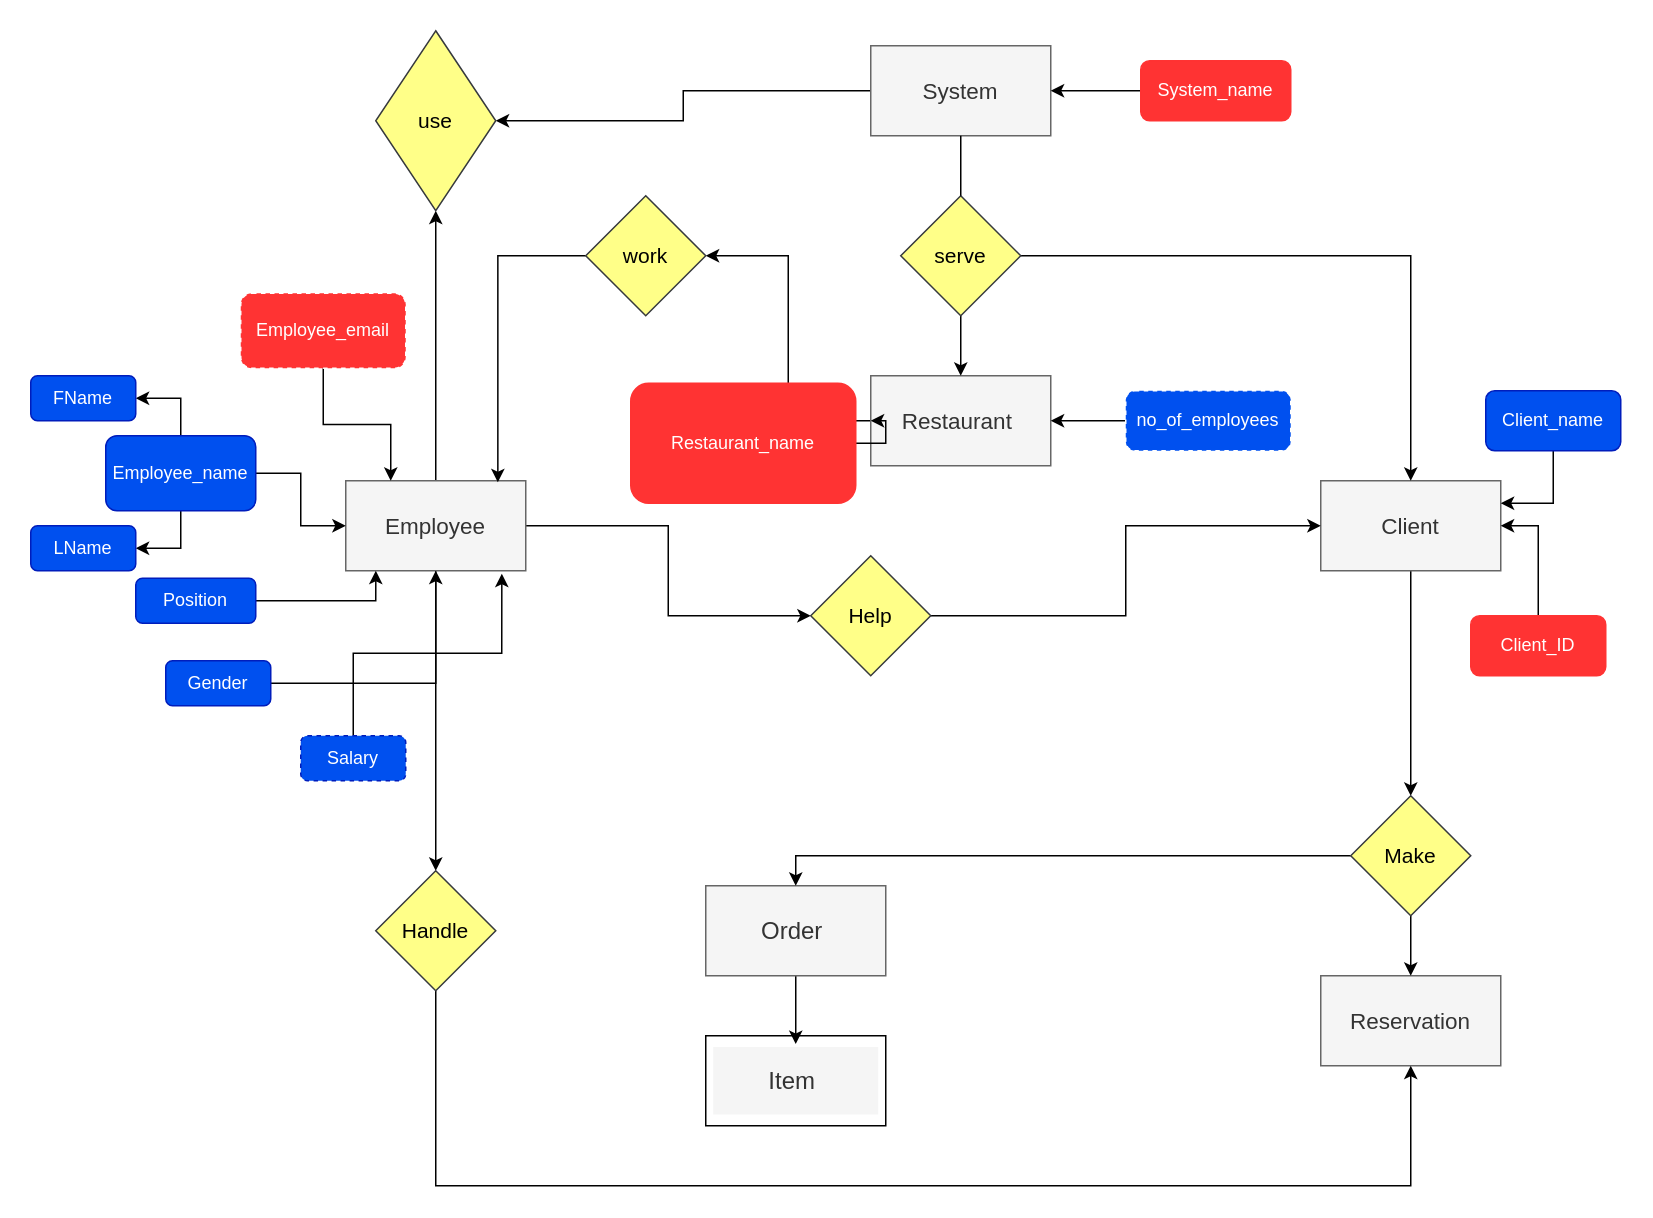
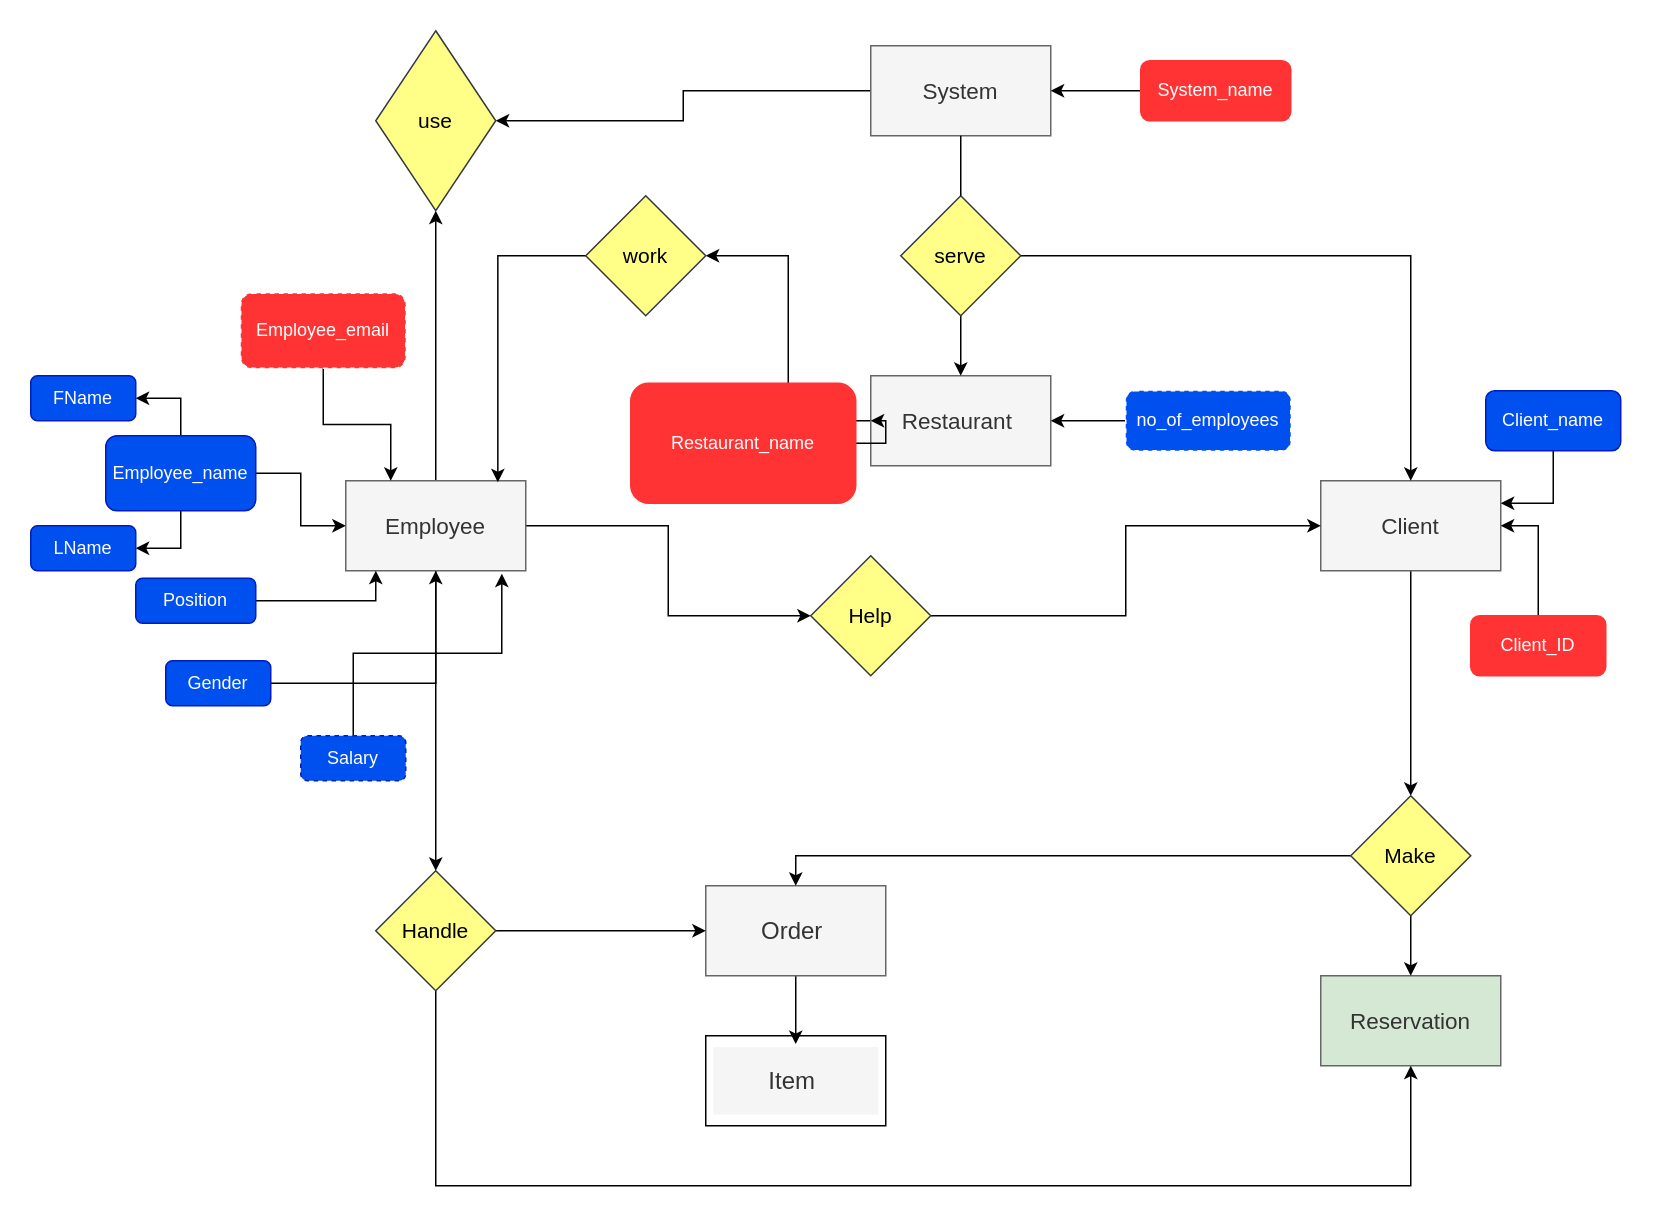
  <mxCell id="0" />
  <mxCell id="1" parent="0" />
  <mxCell id="2" style="edgeStyle=orthogonalEdgeStyle;rounded=0;orthogonalLoop=1;jettySize=auto;html=1;entryX=1;entryY=0.5;entryDx=0;entryDy=0;fontSize=14;fontColor=#FFFFFF;" edge="1" parent="1" source="3" target="43"><mxGeometry relative="1" as="geometry" /></mxCell>
  <mxCell id="3" value="&lt;font style=&quot;font-size: 15px&quot;&gt;Restaurant&amp;nbsp;&lt;/font&gt;" style="rounded=0;whiteSpace=wrap;html=1;fillColor=#f5f5f5;strokeColor=#666666;fontColor=#333333;fontSize=14;" parent="1" vertex="1"><mxGeometry x="580" y="250" width="120" height="60" as="geometry" /></mxCell>
  <mxCell id="4" style="edgeStyle=orthogonalEdgeStyle;rounded=0;orthogonalLoop=1;jettySize=auto;html=1;entryX=0.5;entryY=1;entryDx=0;entryDy=0;fontColor=#FFFFFF;" edge="1" parent="1" source="7" target="41"><mxGeometry relative="1" as="geometry" /></mxCell>
  <mxCell id="5" style="edgeStyle=orthogonalEdgeStyle;rounded=0;orthogonalLoop=1;jettySize=auto;html=1;entryX=0;entryY=0.5;entryDx=0;entryDy=0;fontSize=14;fontColor=#000000;" edge="1" parent="1" source="7" target="45"><mxGeometry relative="1" as="geometry" /></mxCell>
  <mxCell id="6" style="edgeStyle=orthogonalEdgeStyle;rounded=0;orthogonalLoop=1;jettySize=auto;html=1;fontSize=14;fontColor=#000000;" edge="1" parent="1" source="7" target="55"><mxGeometry relative="1" as="geometry"><mxPoint x="290" y="570" as="targetPoint" /></mxGeometry></mxCell>
  <mxCell id="7" value="&lt;font style=&quot;font-size: 15px&quot;&gt;Employee&lt;/font&gt;" style="rounded=0;whiteSpace=wrap;html=1;fillColor=#f5f5f5;strokeColor=#666666;fontColor=#333333;fontSize=14;" parent="1" vertex="1"><mxGeometry x="230" y="320" width="120" height="60" as="geometry" /></mxCell>
  <mxCell id="8" style="edgeStyle=orthogonalEdgeStyle;rounded=0;orthogonalLoop=1;jettySize=auto;html=1;entryX=0.5;entryY=0;entryDx=0;entryDy=0;fontSize=12;fontColor=#000000;" edge="1" parent="1" source="9" target="50"><mxGeometry relative="1" as="geometry" /></mxCell>
  <mxCell id="9" value="&lt;font style=&quot;font-size: 15px&quot;&gt;Client&lt;/font&gt;" style="rounded=0;whiteSpace=wrap;html=1;fillColor=#f5f5f5;strokeColor=#666666;fontColor=#333333;fontSize=14;" parent="1" vertex="1"><mxGeometry x="880" y="320" width="120" height="60" as="geometry" /></mxCell>
  <mxCell id="10" value="" style="edgeStyle=orthogonalEdgeStyle;rounded=0;orthogonalLoop=1;jettySize=auto;html=1;fontSize=14;fontColor=#000000;" edge="1" parent="1" source="11" target="51"><mxGeometry relative="1" as="geometry" /></mxCell>
  <mxCell id="11" value="Order&amp;nbsp;" style="rounded=0;whiteSpace=wrap;html=1;fillColor=#f5f5f5;strokeColor=#666666;fontColor=#333333;fontSize=16;" parent="1" vertex="1"><mxGeometry x="470" y="590" width="120" height="60" as="geometry" /></mxCell>
- <mxCell id="12" value="&lt;font style=&quot;font-size: 15px&quot;&gt;Reservation&lt;/font&gt;" style="rounded=0;whiteSpace=wrap;html=1;fillColor=#f5f5f5;strokeColor=#666666;fontColor=#333333;fontSize=14;" parent="1" vertex="1"><mxGeometry x="880" y="650" width="120" height="60" as="geometry" /></mxCell>
+ <mxCell id="12" value="&lt;font style=&quot;font-size: 15px&quot;&gt;Reservation&lt;/font&gt;" style="rounded=0;whiteSpace=wrap;html=1;fillColor=#d5e8d4;strokeColor=#666666;fontColor=#333333;fontSize=14;" parent="1" vertex="1"><mxGeometry x="880" y="650" width="120" height="60" as="geometry" /></mxCell>
  <mxCell id="13" style="edgeStyle=orthogonalEdgeStyle;rounded=0;orthogonalLoop=1;jettySize=auto;html=1;exitX=0.5;exitY=1;exitDx=0;exitDy=0;entryX=0.5;entryY=0;entryDx=0;entryDy=0;startArrow=none;" parent="1" source="17" target="3" edge="1"><mxGeometry relative="1" as="geometry" /></mxCell>
  <mxCell id="14" style="edgeStyle=orthogonalEdgeStyle;rounded=0;orthogonalLoop=1;jettySize=auto;html=1;entryX=1;entryY=0.5;entryDx=0;entryDy=0;fontColor=#FFFFFF;" edge="1" parent="1" source="15" target="41"><mxGeometry relative="1" as="geometry" /></mxCell>
  <mxCell id="15" value="&lt;font style=&quot;font-size: 15px&quot;&gt;System&lt;/font&gt;" style="rounded=0;whiteSpace=wrap;html=1;fillColor=#f5f5f5;strokeColor=#666666;fontColor=#333333;fontSize=14;" parent="1" vertex="1"><mxGeometry x="580" width="120" height="60" as="geometry" y="30" /></mxCell>
  <mxCell id="16" style="edgeStyle=orthogonalEdgeStyle;rounded=0;orthogonalLoop=1;jettySize=auto;html=1;entryX=0.5;entryY=0;entryDx=0;entryDy=0;fontColor=#FFFFFF;" edge="1" parent="1" source="17" target="9"><mxGeometry relative="1" as="geometry" /></mxCell>
  <mxCell id="17" value="serve" style="rhombus;whiteSpace=wrap;html=1;fillColor=#ffff88;strokeColor=#36393d;fontColor=#000000;fontSize=14;" parent="1" vertex="1"><mxGeometry x="600" y="130" width="80" height="80" as="geometry" /></mxCell>
  <mxCell id="18" value="" style="edgeStyle=orthogonalEdgeStyle;rounded=0;orthogonalLoop=1;jettySize=auto;html=1;exitX=0.5;exitY=1;exitDx=0;exitDy=0;entryX=0.5;entryY=0;entryDx=0;entryDy=0;endArrow=none;" parent="1" source="15" target="17" edge="1"><mxGeometry relative="1" as="geometry"><mxPoint x="640" y="90" as="sourcePoint" /><mxPoint x="640" y="150" as="targetPoint" /></mxGeometry></mxCell>
  <mxCell id="19" style="edgeStyle=orthogonalEdgeStyle;rounded=0;orthogonalLoop=1;jettySize=auto;html=1;entryX=1;entryY=0.5;entryDx=0;entryDy=0;fontColor=#FFFFFF;" edge="1" parent="1" source="20" target="15"><mxGeometry relative="1" as="geometry" /></mxCell>
  <mxCell id="20" value="System_name" style="rounded=1;whiteSpace=wrap;html=1;fontColor=#ffffff;strokeColor=#FF3333;fillColor=#FF3333;" vertex="1" parent="1"><mxGeometry x="760" y="40" width="100" height="40" as="geometry" /></mxCell>
  <mxCell id="21" style="edgeStyle=orthogonalEdgeStyle;rounded=0;orthogonalLoop=1;jettySize=auto;html=1;entryX=0;entryY=0.5;entryDx=0;entryDy=0;fontColor=#000000;" edge="1" parent="1" source="22" target="3"><mxGeometry relative="1" as="geometry" /></mxCell>
  <mxCell id="22" value="Restaurant_name" style="rounded=1;whiteSpace=wrap;html=1;fillColor=#FF3333;fontColor=#FFFFFF;strokeWidth=1;strokeColor=#FF3333;" vertex="1" parent="1"><mxGeometry x="420" y="255" width="150" height="80" as="geometry" /></mxCell>
  <mxCell id="23" style="edgeStyle=orthogonalEdgeStyle;rounded=0;orthogonalLoop=1;jettySize=auto;html=1;entryX=1;entryY=0.5;entryDx=0;entryDy=0;fontColor=#FFFFFF;" edge="1" parent="1" source="24" target="3"><mxGeometry relative="1" as="geometry" /></mxCell>
  <mxCell id="24" value="no_of_employees" style="rounded=1;whiteSpace=wrap;html=1;fontColor=#ffffff;strokeWidth=1;fillColor=#0050ef;dashed=1;strokeColor=#FFFFFF;" vertex="1" parent="1"><mxGeometry x="750" y="260" width="110" height="40" as="geometry" /></mxCell>
  <mxCell id="25" style="edgeStyle=orthogonalEdgeStyle;rounded=0;orthogonalLoop=1;jettySize=auto;html=1;entryX=0;entryY=0.5;entryDx=0;entryDy=0;fontColor=#FFFFFF;" edge="1" parent="1" source="28" target="7"><mxGeometry relative="1" as="geometry" /></mxCell>
  <mxCell id="26" style="edgeStyle=orthogonalEdgeStyle;rounded=0;orthogonalLoop=1;jettySize=auto;html=1;entryX=1;entryY=0.5;entryDx=0;entryDy=0;fontSize=12;fontColor=#000000;" edge="1" parent="1" source="28" target="46"><mxGeometry relative="1" as="geometry" /></mxCell>
  <mxCell id="27" style="edgeStyle=orthogonalEdgeStyle;rounded=0;orthogonalLoop=1;jettySize=auto;html=1;entryX=1;entryY=0.5;entryDx=0;entryDy=0;fontSize=12;fontColor=#000000;" edge="1" parent="1" source="28" target="47"><mxGeometry relative="1" as="geometry" /></mxCell>
  <mxCell id="28" value="Employee_name" style="rounded=1;whiteSpace=wrap;html=1;fontColor=#ffffff;strokeColor=#001DBC;strokeWidth=1;fillColor=#0050ef;" vertex="1" parent="1"><mxGeometry x="70" y="290" width="100" height="50" as="geometry" /></mxCell>
  <mxCell id="29" style="edgeStyle=orthogonalEdgeStyle;rounded=0;orthogonalLoop=1;jettySize=auto;html=1;entryX=0.25;entryY=0;entryDx=0;entryDy=0;fontColor=#FFFFFF;" edge="1" parent="1" source="30" target="7"><mxGeometry relative="1" as="geometry" /></mxCell>
  <mxCell id="30" value="Employee_email" style="rounded=1;whiteSpace=wrap;html=1;dashed=1;fontColor=#FFFFFF;strokeColor=#FFFFFF;strokeWidth=1;fillColor=#FF3333;" vertex="1" parent="1"><mxGeometry x="160" y="195" width="110" height="50" as="geometry" /></mxCell>
  <mxCell id="31" style="edgeStyle=orthogonalEdgeStyle;rounded=0;orthogonalLoop=1;jettySize=auto;html=1;entryX=0.167;entryY=1;entryDx=0;entryDy=0;entryPerimeter=0;fontColor=#FFFFFF;" edge="1" parent="1" source="32" target="7"><mxGeometry relative="1" as="geometry" /></mxCell>
  <mxCell id="32" value="Position" style="rounded=1;whiteSpace=wrap;html=1;fontColor=#ffffff;strokeColor=#001DBC;strokeWidth=1;fillColor=#0050ef;" vertex="1" parent="1"><mxGeometry x="90" y="385" width="80" height="30" as="geometry" /></mxCell>
  <mxCell id="33" style="edgeStyle=orthogonalEdgeStyle;rounded=0;orthogonalLoop=1;jettySize=auto;html=1;entryX=0.5;entryY=1;entryDx=0;entryDy=0;fontColor=#FFFFFF;" edge="1" parent="1" source="34" target="7"><mxGeometry relative="1" as="geometry" /></mxCell>
  <mxCell id="34" value="Gender" style="rounded=1;whiteSpace=wrap;html=1;fontColor=#ffffff;strokeColor=#001DBC;strokeWidth=1;fillColor=#0050ef;" vertex="1" parent="1"><mxGeometry x="110" y="440" width="70" height="30" as="geometry" /></mxCell>
  <mxCell id="35" style="edgeStyle=orthogonalEdgeStyle;rounded=0;orthogonalLoop=1;jettySize=auto;html=1;entryX=1;entryY=0.5;entryDx=0;entryDy=0;fontColor=#FFFFFF;" edge="1" parent="1" source="36" target="9"><mxGeometry relative="1" as="geometry" /></mxCell>
  <mxCell id="36" value="Client_ID" style="rounded=1;whiteSpace=wrap;html=1;fontColor=#FFFFFF;strokeWidth=1;fillColor=#FF3333;strokeColor=#FF3333;" vertex="1" parent="1"><mxGeometry x="980" y="410" width="90" height="40" as="geometry" /></mxCell>
  <mxCell id="37" style="edgeStyle=orthogonalEdgeStyle;rounded=0;orthogonalLoop=1;jettySize=auto;html=1;entryX=0.867;entryY=1.033;entryDx=0;entryDy=0;entryPerimeter=0;fontColor=#FFFFFF;" edge="1" parent="1" source="38" target="7"><mxGeometry relative="1" as="geometry" /></mxCell>
  <mxCell id="38" value="Salary" style="rounded=1;whiteSpace=wrap;html=1;fontColor=#ffffff;strokeColor=#001DBC;strokeWidth=1;fillColor=#0050ef;dashed=1;" vertex="1" parent="1"><mxGeometry x="200" y="490" width="70" height="30" as="geometry" /></mxCell>
  <mxCell id="39" style="edgeStyle=orthogonalEdgeStyle;rounded=0;orthogonalLoop=1;jettySize=auto;html=1;entryX=1;entryY=0.25;entryDx=0;entryDy=0;fontSize=14;fontColor=#000000;" edge="1" parent="1" source="40" target="9"><mxGeometry relative="1" as="geometry" /></mxCell>
  <mxCell id="40" value="Client_name" style="rounded=1;whiteSpace=wrap;html=1;fontColor=#ffffff;strokeColor=#001DBC;strokeWidth=1;fillColor=#0050ef;" vertex="1" parent="1"><mxGeometry x="990" y="260" width="90" height="40" as="geometry" /></mxCell>
  <mxCell id="41" value="use" style="rhombus;whiteSpace=wrap;html=1;strokeColor=#36393d;strokeWidth=1;fillColor=#ffff88;fontColor=#000000;fontSize=14;" vertex="1" parent="1"><mxGeometry x="250" y="20" width="80" height="120" as="geometry" /></mxCell>
  <mxCell id="42" style="edgeStyle=orthogonalEdgeStyle;rounded=0;orthogonalLoop=1;jettySize=auto;html=1;entryX=0.845;entryY=0.017;entryDx=0;entryDy=0;entryPerimeter=0;fontSize=14;fontColor=#FFFFFF;" edge="1" parent="1" source="43" target="7"><mxGeometry relative="1" as="geometry" /></mxCell>
  <mxCell id="43" value="work" style="rhombus;whiteSpace=wrap;html=1;fontSize=14;strokeWidth=1;fillColor=#ffff88;strokeColor=#36393D;fontColor=#000000;" vertex="1" parent="1"><mxGeometry x="390" y="130" width="80" height="80" as="geometry" /></mxCell>
  <mxCell id="44" style="edgeStyle=orthogonalEdgeStyle;rounded=0;orthogonalLoop=1;jettySize=auto;html=1;entryX=0;entryY=0.5;entryDx=0;entryDy=0;fontSize=14;fontColor=#000000;" edge="1" parent="1" source="45" target="9"><mxGeometry relative="1" as="geometry" /></mxCell>
  <mxCell id="45" value="Help" style="rhombus;whiteSpace=wrap;html=1;fontSize=14;strokeColor=#36393d;strokeWidth=1;fillColor=#ffff88;fontColor=#000000;" vertex="1" parent="1"><mxGeometry x="540" y="370" width="80" height="80" as="geometry" /></mxCell>
  <mxCell id="46" value="FName" style="rounded=1;whiteSpace=wrap;html=1;fontSize=12;fontColor=#ffffff;strokeColor=#001DBC;strokeWidth=1;fillColor=#0050ef;" vertex="1" parent="1"><mxGeometry x="20" y="250" width="70" height="30" as="geometry" /></mxCell>
  <mxCell id="47" value="LName" style="rounded=1;whiteSpace=wrap;html=1;fontSize=12;fontColor=#ffffff;strokeColor=#001DBC;strokeWidth=1;fillColor=#0050ef;" vertex="1" parent="1"><mxGeometry x="20" y="350" width="70" height="30" as="geometry" /></mxCell>
  <mxCell id="48" style="edgeStyle=orthogonalEdgeStyle;rounded=0;orthogonalLoop=1;jettySize=auto;html=1;entryX=0.5;entryY=0;entryDx=0;entryDy=0;fontSize=12;fontColor=#000000;" edge="1" parent="1" source="50" target="11"><mxGeometry relative="1" as="geometry" /></mxCell>
  <mxCell id="49" style="edgeStyle=orthogonalEdgeStyle;rounded=0;orthogonalLoop=1;jettySize=auto;html=1;entryX=0.5;entryY=0;entryDx=0;entryDy=0;fontSize=12;fontColor=#000000;" edge="1" parent="1" source="50" target="12"><mxGeometry relative="1" as="geometry" /></mxCell>
  <mxCell id="50" value="Make" style="rhombus;whiteSpace=wrap;html=1;fontSize=14;strokeColor=#36393d;strokeWidth=1;fillColor=#ffff88;fontColor=#000000;" vertex="1" parent="1"><mxGeometry x="900" y="530" width="80" height="80" as="geometry" /></mxCell>
  <mxCell id="51" value="&lt;font style=&quot;font-size: 16px&quot;&gt;Item&amp;nbsp;&lt;/font&gt;" style="whiteSpace=wrap;html=1;rounded=0;fontSize=14;fontColor=#333333;fillColor=#f5f5f5;strokeColor=none;perimeterSpacing=2;shadow=0;sketch=0;glass=0;" vertex="1" parent="1"><mxGeometry x="475" y="697.5" width="110" height="45" as="geometry" /></mxCell>
  <mxCell id="52" value="" style="rounded=0;whiteSpace=wrap;html=1;shadow=0;glass=0;sketch=0;fontSize=14;strokeWidth=1;fillColor=none;" vertex="1" parent="1"><mxGeometry x="470" y="690" width="120" height="60" as="geometry" /></mxCell>
+ <mxCell id="53" style="edgeStyle=orthogonalEdgeStyle;rounded=0;orthogonalLoop=1;jettySize=auto;html=1;entryX=0;entryY=0.5;entryDx=0;entryDy=0;fontSize=14;fontColor=#000000;" edge="1" parent="1" source="55" target="11"><mxGeometry relative="1" as="geometry" /></mxCell>
  <mxCell id="54" style="edgeStyle=orthogonalEdgeStyle;rounded=0;orthogonalLoop=1;jettySize=auto;html=1;fontSize=14;fontColor=#000000;" edge="1" parent="1" source="55"><mxGeometry relative="1" as="geometry"><mxPoint x="940" y="710" as="targetPoint" /><Array as="points"><mxPoint x="290" y="790" /><mxPoint x="940" y="790" /></Array></mxGeometry></mxCell>
  <mxCell id="55" value="&lt;font color=&quot;#000000&quot;&gt;Handle&lt;/font&gt;" style="rhombus;whiteSpace=wrap;html=1;shadow=0;glass=0;sketch=0;fontSize=14;strokeColor=#36393d;strokeWidth=1;fillColor=#ffff88;" vertex="1" parent="1"><mxGeometry y="580" width="80" height="80" as="geometry" x="250" /></mxCell>
